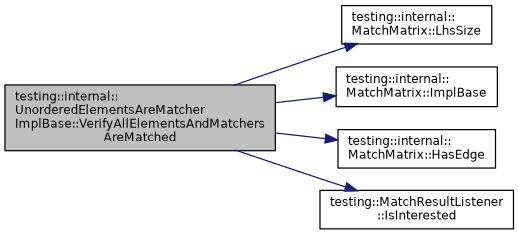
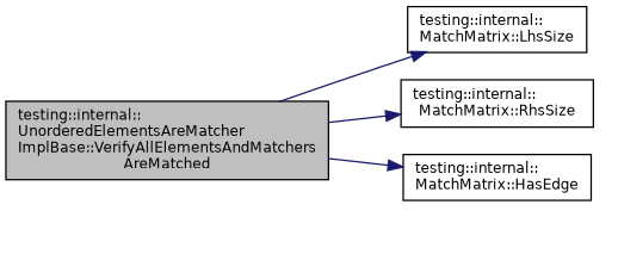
  digraph {
    rankdir=LR
    node [color=black fillcolor=white fontname=Helvetica fontsize=10 shape=record style=filled]
    edge [color=midnightblue fontname=Helvetica fontsize=10 labelfontname=Helvetica labelfontsize=10 style=solid]
    n1 [fillcolor=grey75 fontcolor=black height=0.2 label="testing::internal::\lUnorderedElementsAreMatcher\lImplBase::VerifyAllElementsAndMatchers\lAreMatched" width=0.4]
    n2 [height=0.2 label="testing::internal::\lMatchMatrix::LhsSize" width=0.4]
-   n3 [height=0.2 label="testing::internal::\lMatchMatrix::ImplBase" width=0.4]
+   n3 [height=0.2 label="testing::internal::\lMatchMatrix::RhsSize" width=0.4]
    n4 [height=0.2 label="testing::internal::\lMatchMatrix::HasEdge" width=0.4]
-   n5 [height=0.2 label="testing::MatchResultListener\l::IsInterested" width=0.4]
    n1 -> n2
    n1 -> n3
    n1 -> n4
-   n1 -> n5
  }
